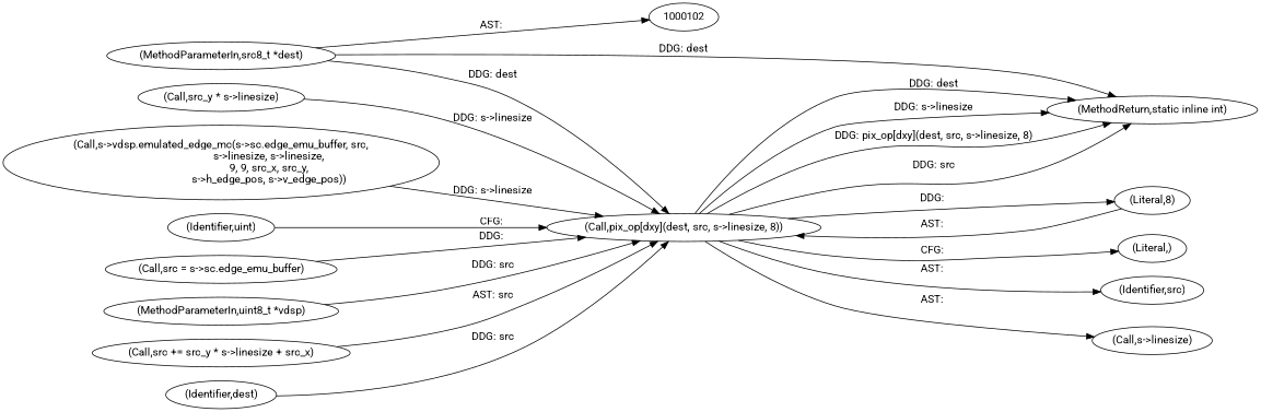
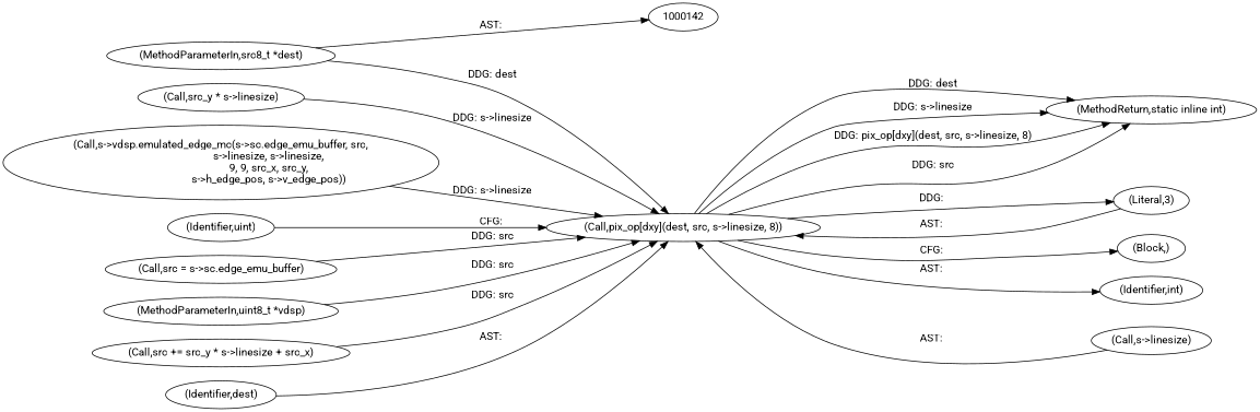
  digraph {
    fontname=Roboto
    rankdir=LR
    node [fontname=Roboto]
    edge [fontname=Roboto]
    n1 [label="(MethodParameterIn,src8_t *dest)"]
    n2 [label="(Call,pix_op[dxy](dest, src, s->linesize, 8))"]
    n3 [label="(MethodReturn,static inline int)"]
-   1000102
-   n5 [label="(Literal,8)"]
-   n6 [label="(Literal,)"]
-   n7 [label="(Identifier,src)"]
+   1000102 [label=1000142]
+   n5 [label="(Literal,3)"]
+   n6 [label="(Block,)"]
+   n7 [label="(Identifier,int)"]
    n8 [label="(Call,src_y * s->linesize)"]
    n9 [label="(Call,s->vdsp.emulated_edge_mc(s->sc.edge_emu_buffer, src,\n                                 s->linesize, s->linesize,\n                                 9, 9, src_x, src_y,\n                                 s->h_edge_pos, s->v_edge_pos))"]
    n10 [label="(Identifier,uint)"]
    n11 [label="(Call,s->linesize)"]
    n12 [label="(Call,src = s->sc.edge_emu_buffer)"]
    n13 [label="(MethodParameterIn,uint8_t *vdsp)"]
    n14 [label="(Call,src += src_y * s->linesize + src_x)"]
    n15 [label="(Identifier,dest)"]
    n1 -> n2 [label="DDG: dest"]
-   n1 -> n3 [label="DDG: dest"]
    n1 -> 1000102 [label="AST: "]
    n2 -> n3 [label="DDG: dest"]
    n2 -> n3 [label="DDG: s->linesize"]
    n2 -> n3 [label="DDG: pix_op[dxy](dest, src, s->linesize, 8)"]
    n2 -> n3 [label="DDG: src"]
    n2 -> n5 [label="DDG: "]
    n2 -> n6 [label="CFG: "]
    n2 -> n7 [label="AST: "]
    n5 -> n2 [label="AST: "]
    n8 -> n2 [label="DDG: s->linesize"]
    n9 -> n2 [label="DDG: s->linesize"]
    n10 -> n2 [label="CFG: "]
-   n2 -> n11 [label="AST: "]
-   n12 -> n2 [label="DDG: "]
+   n11 -> n2 [label="AST: "]
+   n12 -> n2 [label="DDG: src"]
    n13 -> n2 [label="DDG: src"]
-   n14 -> n2 [label="AST: src"]
-   n15 -> n2 [label="DDG: src"]
+   n14 -> n2 [label="DDG: src"]
+   n15 -> n2 [label="AST: "]
  }
